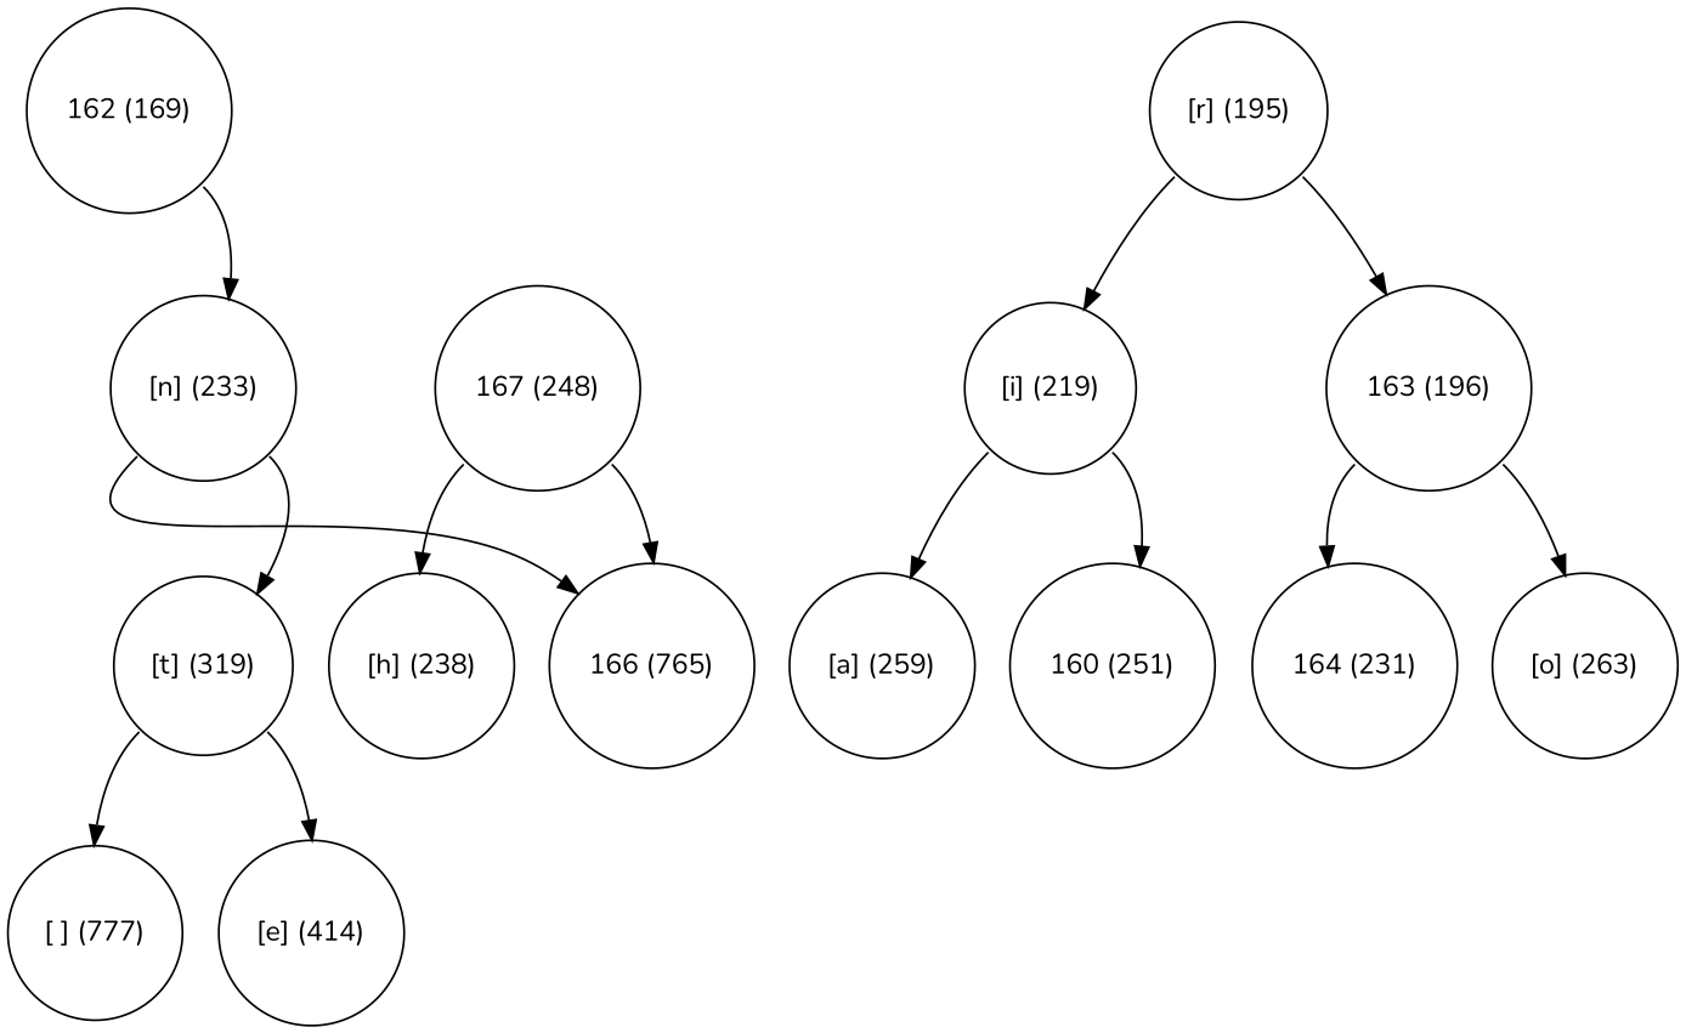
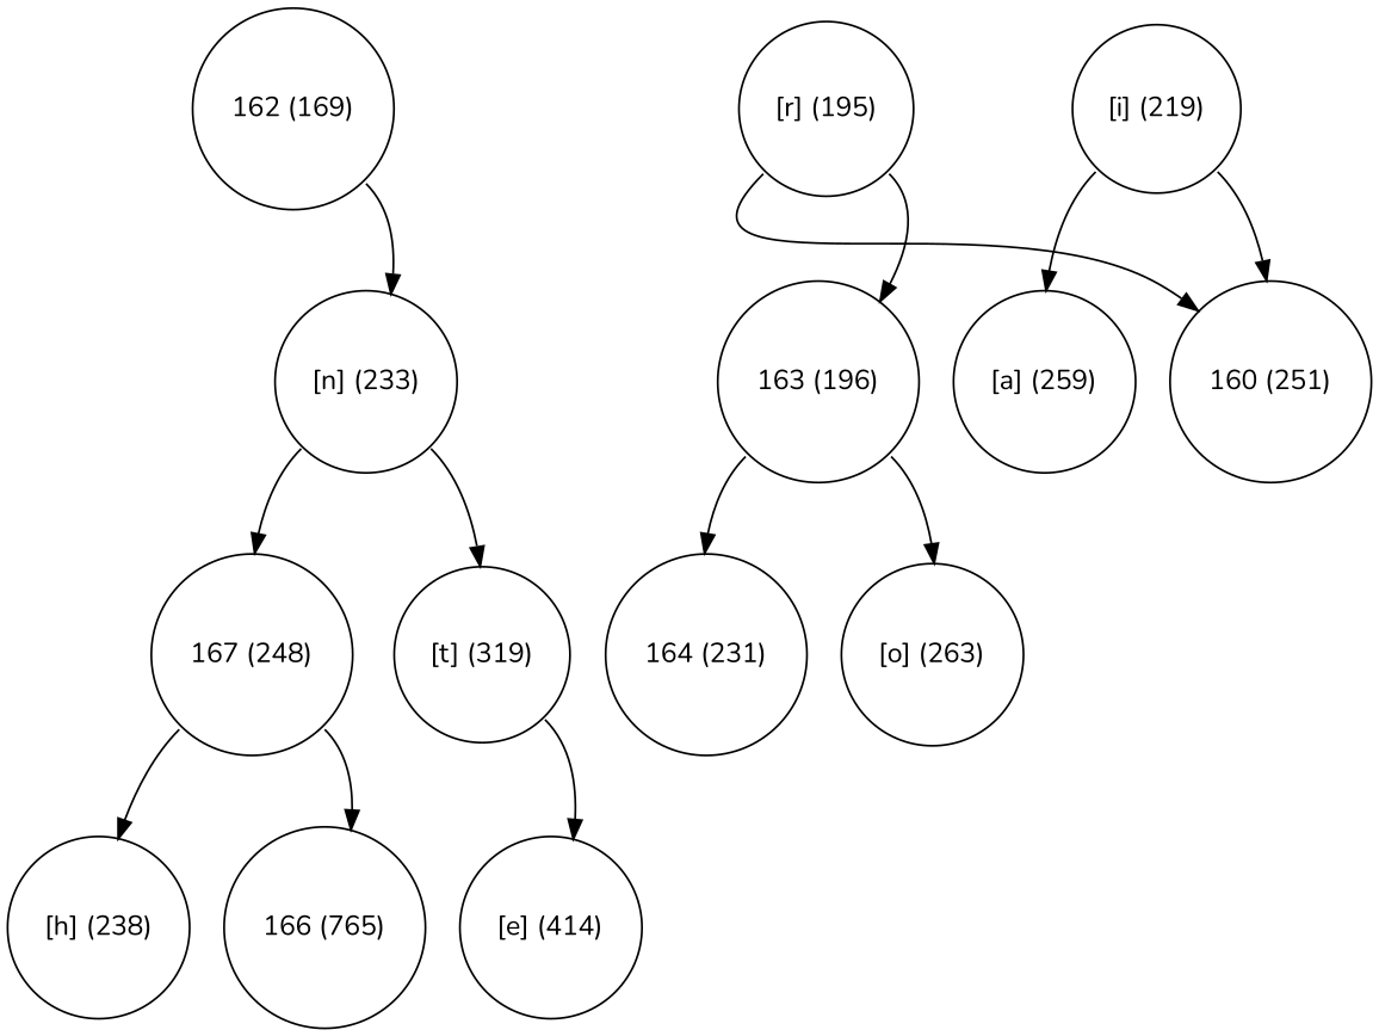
  digraph {
    fontname=Nunito
    node [fontname=Nunito shape=circle]
    edge [fontname=Nunito tailport=se]
    n1 [label="162 (169)" width=0.5]
    n2 [label="[n] (233)" width=0.5]
    n3 [label="[r] (195)" width=0.5]
    n4 [label="[i] (219)" width=0.5]
    n5 [label="163 (196)" width=0.5]
    n6 [label="167 (248)" width=0.5]
    n7 [label="[t] (319)" width=0.5]
    n8 [label="[a] (259)" width=0.5]
    n9 [label="160 (251)" width=0.5]
    n10 [label="164 (231)" width=0.5]
    n11 [label="[o] (263)" width=0.5]
    n12 [label="[h] (238)" width=0.5]
    n13 [label="166 (765)" width=0.5]
-   n14 [label="[ ] (777)" width=0.5]
    n15 [label="[e] (414)" width=0.5]
    n1 -> n2
-   n2 -> n13 [tailport=sw]
+   n2 -> n6 [tailport=sw]
    n2 -> n7
-   n3 -> n4 [tailport=sw]
+   n3 -> n9 [tailport=sw]
    n3 -> n5
    n4 -> n8 [tailport=sw]
    n4 -> n9
    n5 -> n10 [tailport=sw]
    n5 -> n11
    n6 -> n12 [tailport=sw]
    n6 -> n13
-   n7 -> n14 [tailport=sw]
    n7 -> n15
  }
